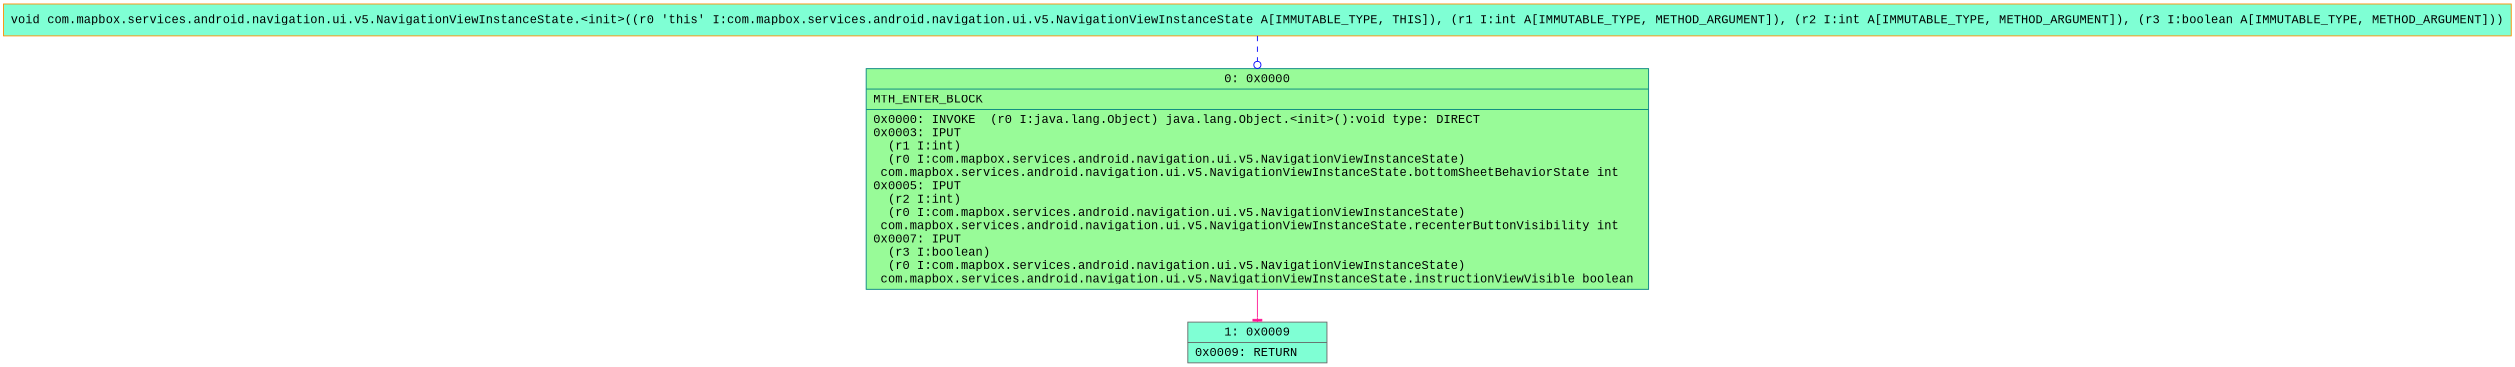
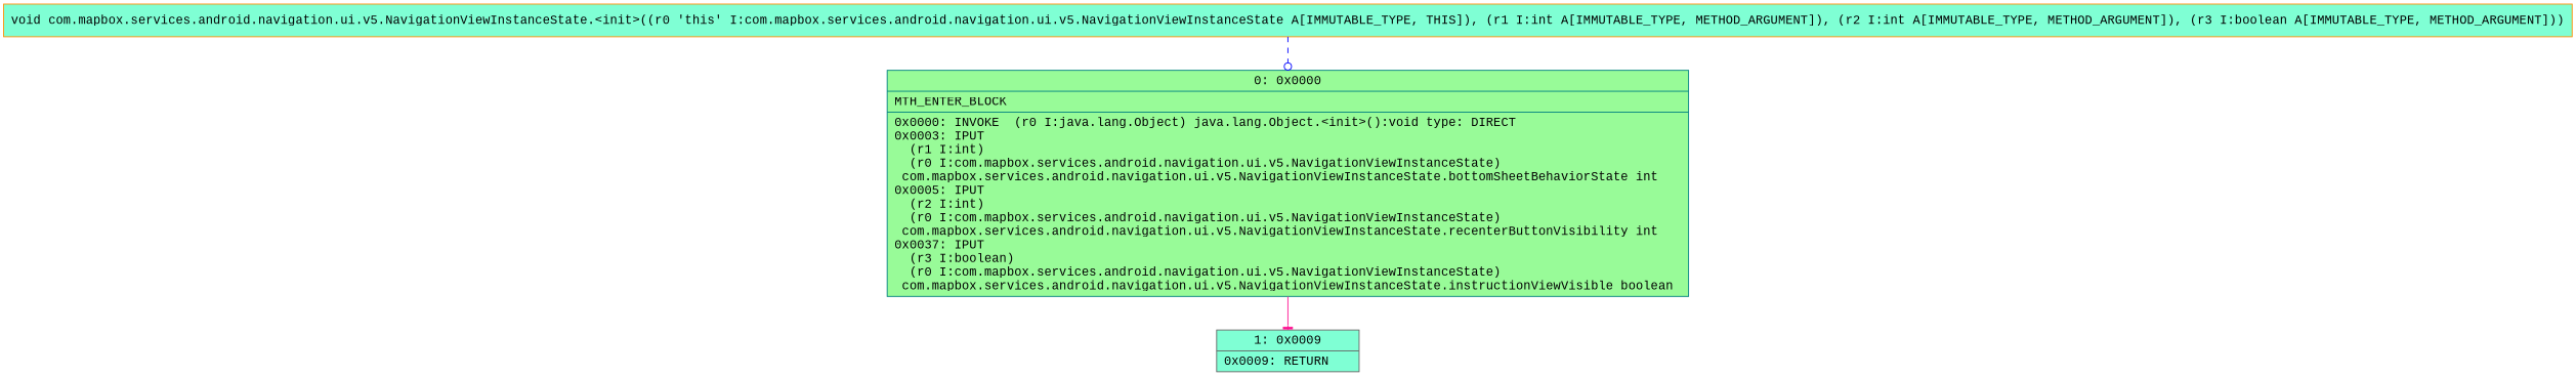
  digraph {
    fontname="Liberation Mono"
    node [shape=record style=filled fillcolor=aquamarine fontname="Liberation Mono"]
    edge [fontname="Liberation Mono"]
-   n1 [label="{0\:\ 0x0000|MTH_ENTER_BLOCK\l|0x0000: INVOKE  (r0 I:java.lang.Object) java.lang.Object.\<init\>():void type: DIRECT \l0x0003: IPUT  \l  (r1 I:int)\l  (r0 I:com.mapbox.services.android.navigation.ui.v5.NavigationViewInstanceState)\l com.mapbox.services.android.navigation.ui.v5.NavigationViewInstanceState.bottomSheetBehaviorState int \l0x0005: IPUT  \l  (r2 I:int)\l  (r0 I:com.mapbox.services.android.navigation.ui.v5.NavigationViewInstanceState)\l com.mapbox.services.android.navigation.ui.v5.NavigationViewInstanceState.recenterButtonVisibility int \l0x0007: IPUT  \l  (r3 I:boolean)\l  (r0 I:com.mapbox.services.android.navigation.ui.v5.NavigationViewInstanceState)\l com.mapbox.services.android.navigation.ui.v5.NavigationViewInstanceState.instructionViewVisible boolean \l}" fillcolor=palegreen color=teal]
+   n1 [label="{0\:\ 0x0000|MTH_ENTER_BLOCK\l|0x0000: INVOKE  (r0 I:java.lang.Object) java.lang.Object.\<init\>():void type: DIRECT \l0x0003: IPUT  \l  (r1 I:int)\l  (r0 I:com.mapbox.services.android.navigation.ui.v5.NavigationViewInstanceState)\l com.mapbox.services.android.navigation.ui.v5.NavigationViewInstanceState.bottomSheetBehaviorState int \l0x0005: IPUT  \l  (r2 I:int)\l  (r0 I:com.mapbox.services.android.navigation.ui.v5.NavigationViewInstanceState)\l com.mapbox.services.android.navigation.ui.v5.NavigationViewInstanceState.recenterButtonVisibility int \l0x0037: IPUT  \l  (r3 I:boolean)\l  (r0 I:com.mapbox.services.android.navigation.ui.v5.NavigationViewInstanceState)\l com.mapbox.services.android.navigation.ui.v5.NavigationViewInstanceState.instructionViewVisible boolean \l}" fillcolor=palegreen color=teal]
    n2 [label="{1\:\ 0x0009|0x0009: RETURN   \l}" color=gray40]
    n3 [label="{void com.mapbox.services.android.navigation.ui.v5.NavigationViewInstanceState.\<init\>((r0 'this' I:com.mapbox.services.android.navigation.ui.v5.NavigationViewInstanceState A[IMMUTABLE_TYPE, THIS]), (r1 I:int A[IMMUTABLE_TYPE, METHOD_ARGUMENT]), (r2 I:int A[IMMUTABLE_TYPE, METHOD_ARGUMENT]), (r3 I:boolean A[IMMUTABLE_TYPE, METHOD_ARGUMENT])) }" color=darkorange]
    n1 -> n2 [color=deeppink style=solid arrowhead=tee]
    n3 -> n1 [color=blue style=dashed arrowhead=odot]
  }
